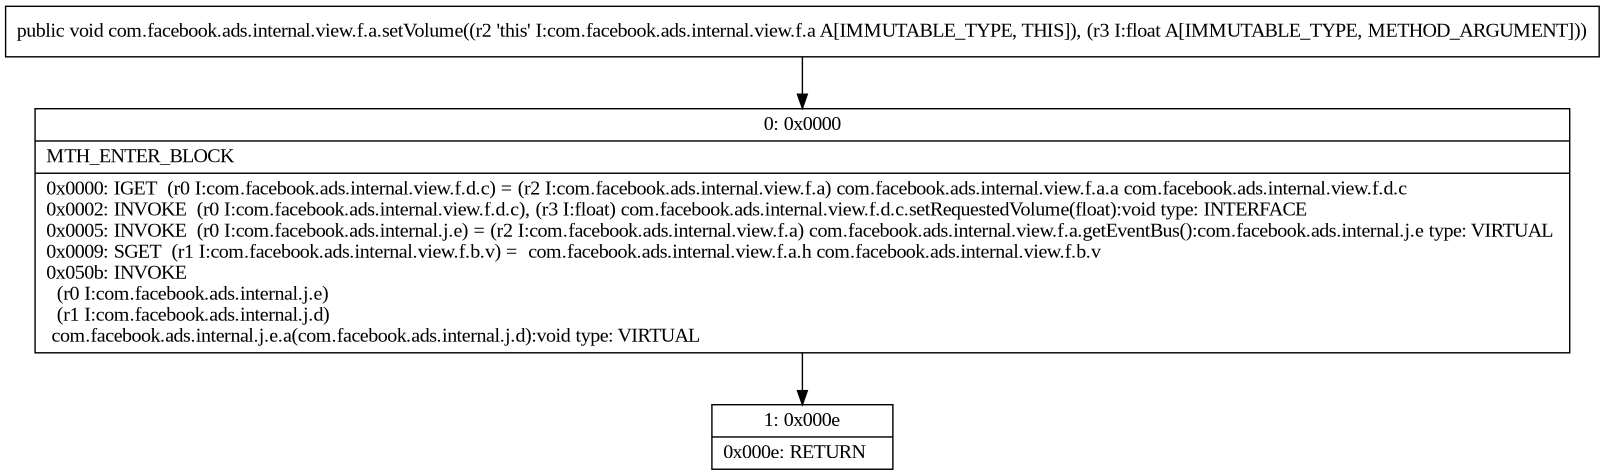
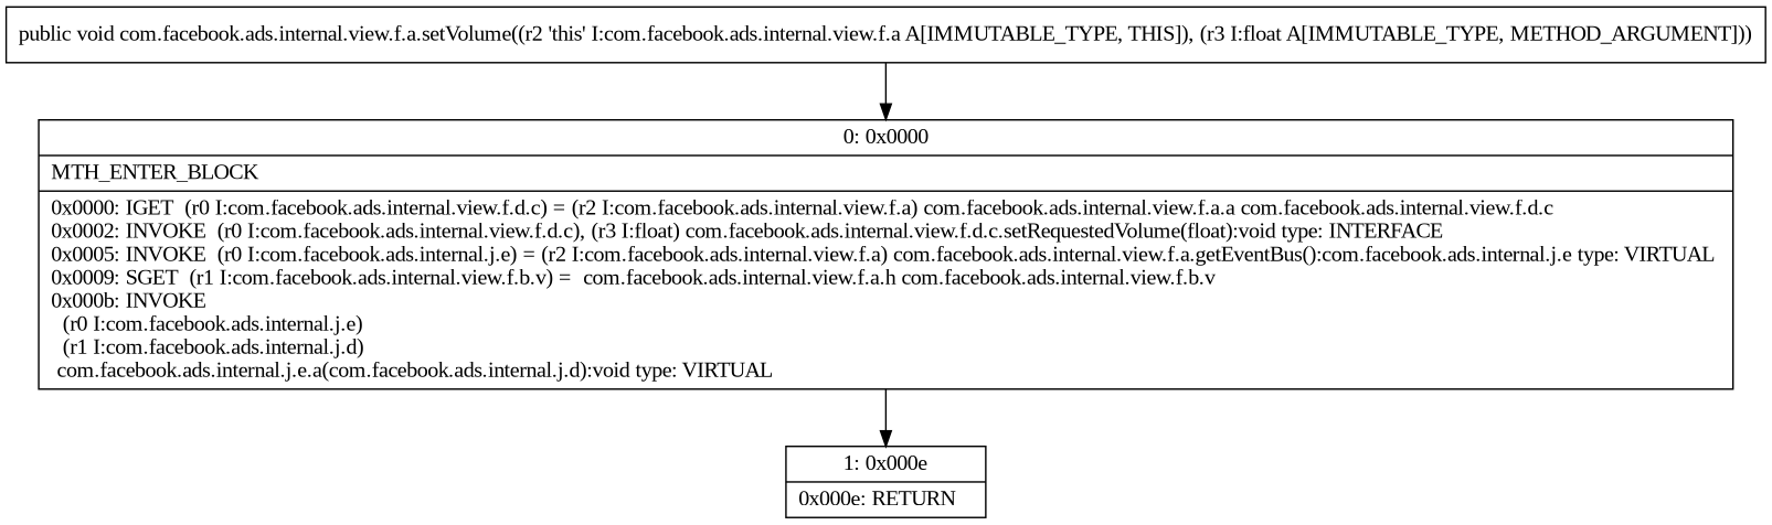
  digraph {
    fontname="Liberation Serif"
    node [shape=record fontname="Liberation Serif"]
    edge [fontname="Liberation Serif"]
-   n1 [label="{0\:\ 0x0000|MTH_ENTER_BLOCK\l|0x0000: IGET  (r0 I:com.facebook.ads.internal.view.f.d.c) = (r2 I:com.facebook.ads.internal.view.f.a) com.facebook.ads.internal.view.f.a.a com.facebook.ads.internal.view.f.d.c \l0x0002: INVOKE  (r0 I:com.facebook.ads.internal.view.f.d.c), (r3 I:float) com.facebook.ads.internal.view.f.d.c.setRequestedVolume(float):void type: INTERFACE \l0x0005: INVOKE  (r0 I:com.facebook.ads.internal.j.e) = (r2 I:com.facebook.ads.internal.view.f.a) com.facebook.ads.internal.view.f.a.getEventBus():com.facebook.ads.internal.j.e type: VIRTUAL \l0x0009: SGET  (r1 I:com.facebook.ads.internal.view.f.b.v) =  com.facebook.ads.internal.view.f.a.h com.facebook.ads.internal.view.f.b.v \l0x050b: INVOKE  \l  (r0 I:com.facebook.ads.internal.j.e)\l  (r1 I:com.facebook.ads.internal.j.d)\l com.facebook.ads.internal.j.e.a(com.facebook.ads.internal.j.d):void type: VIRTUAL \l}"]
+   n1 [label="{0\:\ 0x0000|MTH_ENTER_BLOCK\l|0x0000: IGET  (r0 I:com.facebook.ads.internal.view.f.d.c) = (r2 I:com.facebook.ads.internal.view.f.a) com.facebook.ads.internal.view.f.a.a com.facebook.ads.internal.view.f.d.c \l0x0002: INVOKE  (r0 I:com.facebook.ads.internal.view.f.d.c), (r3 I:float) com.facebook.ads.internal.view.f.d.c.setRequestedVolume(float):void type: INTERFACE \l0x0005: INVOKE  (r0 I:com.facebook.ads.internal.j.e) = (r2 I:com.facebook.ads.internal.view.f.a) com.facebook.ads.internal.view.f.a.getEventBus():com.facebook.ads.internal.j.e type: VIRTUAL \l0x0009: SGET  (r1 I:com.facebook.ads.internal.view.f.b.v) =  com.facebook.ads.internal.view.f.a.h com.facebook.ads.internal.view.f.b.v \l0x000b: INVOKE  \l  (r0 I:com.facebook.ads.internal.j.e)\l  (r1 I:com.facebook.ads.internal.j.d)\l com.facebook.ads.internal.j.e.a(com.facebook.ads.internal.j.d):void type: VIRTUAL \l}"]
    n2 [label="{1\:\ 0x000e|0x000e: RETURN   \l}"]
    n3 [label="{public void com.facebook.ads.internal.view.f.a.setVolume((r2 'this' I:com.facebook.ads.internal.view.f.a A[IMMUTABLE_TYPE, THIS]), (r3 I:float A[IMMUTABLE_TYPE, METHOD_ARGUMENT])) }"]
    n1 -> n2
    n3 -> n1
  }
